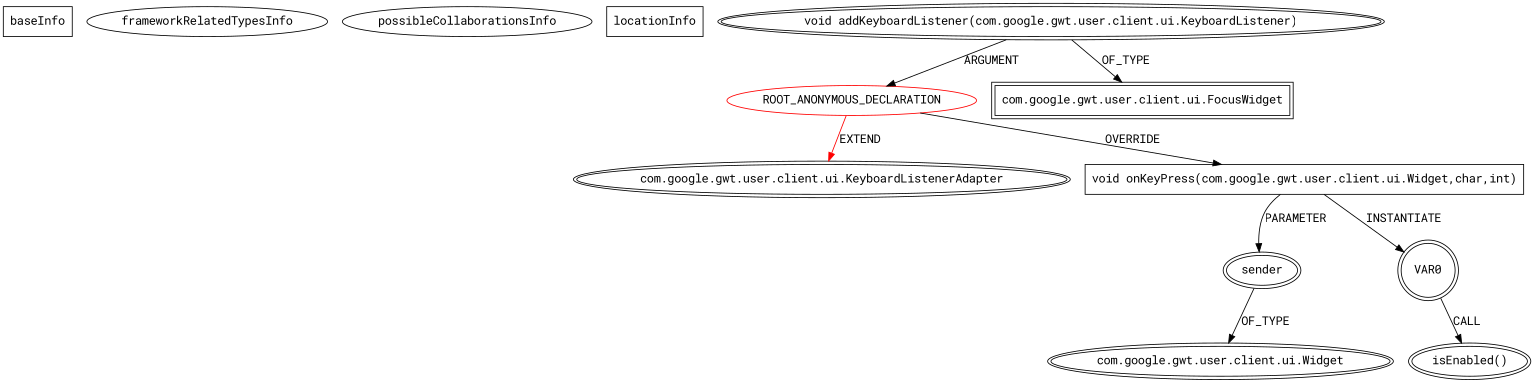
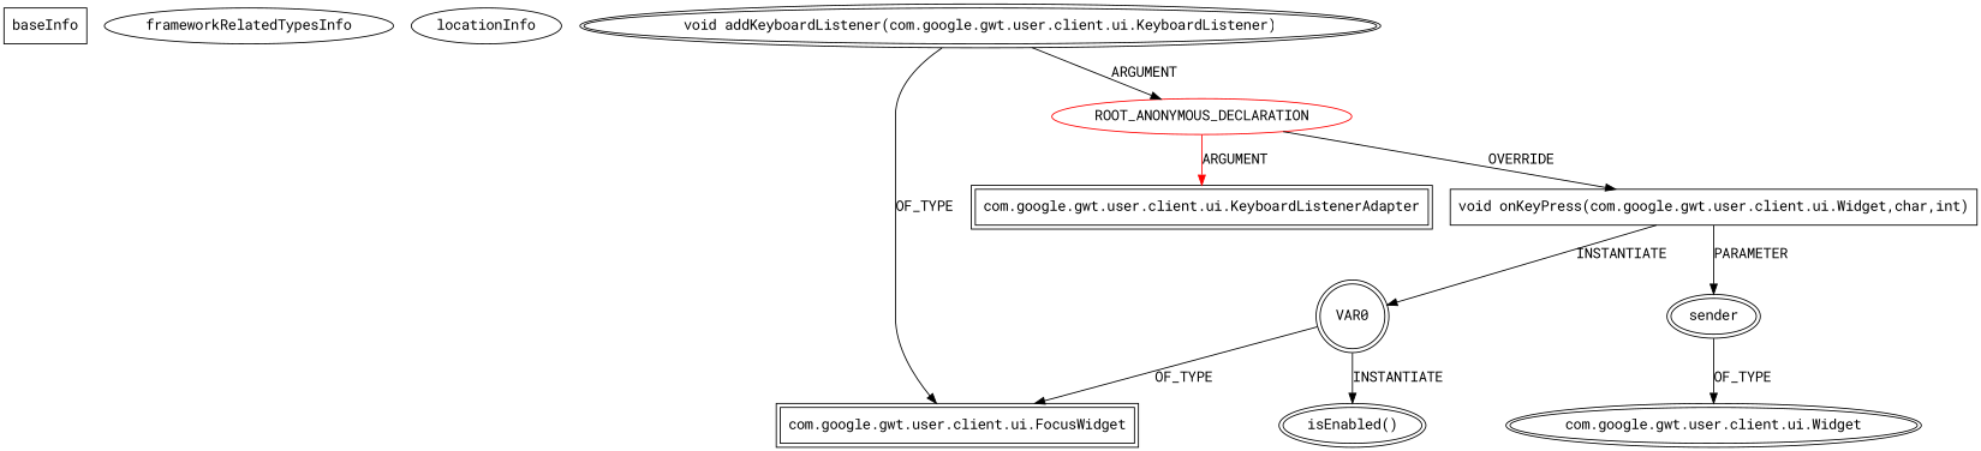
  digraph {
    fontname="Roboto Mono"
    node [fontname="Roboto Mono" isFrameworkType=true peripheries=2]
    edge [fontname="Roboto Mono"]
    baseInfo [category=extension_graph graphId=3031 isAnonymous=true possibleRelation=false shape=box isFrameworkType="" peripheries=""]
    frameworkRelatedTypesInfo [0="com.google.gwt.user.client.ui.KeyboardListenerAdapter" isFrameworkType="" peripheries=""]
-   possibleCollaborationsInfo [isFrameworkType="" peripheries=""]
-   locationInfo [contextSignature="void DatePicker(java.util.Date)" filePath="/hmiguellima-ugat/ugat-master/src/org/ucp/gwt/widgets/DatePicker.java" graphId=3031 projectName="hmiguellima-ugat" shape=box isFrameworkType="" peripheries=""]
+   locationInfo [contextSignature="void DatePicker(java.util.Date)" filePath="/hmiguellima-ugat/ugat-master/src/org/ucp/gwt/widgets/DatePicker.java" graphId=3031 projectName="hmiguellima-ugat" isFrameworkType="" peripheries=""]
    n5 [color=red isFrameworkType=false label=ROOT_ANONYMOUS_DECLARATION vertexType=ROOT_ANONYMOUS_DECLARATION peripheries=""]
-   n6 [label="com.google.gwt.user.client.ui.KeyboardListenerAdapter" vertexType=FRAMEWORK_CLASS_TYPE]
+   n6 [label="com.google.gwt.user.client.ui.KeyboardListenerAdapter" vertexType=FRAMEWORK_CLASS_TYPE shape=box]
    n7 [isFrameworkType=false label="void onKeyPress(com.google.gwt.user.client.ui.Widget,char,int)" shape=box vertexType=OVERRIDING_METHOD_DECLARATION peripheries=""]
    n8 [label=sender vertexType=PARAMETER_DECLARATION]
    n9 [label=VAR0 shape=circle vertexType=VARIABLE_EXPRESION]
    n10 [label="void addKeyboardListener(com.google.gwt.user.client.ui.KeyboardListener)" vertexType=OUTSIDE_CALL]
    n11 [label="com.google.gwt.user.client.ui.FocusWidget" shape=box vertexType=FRAMEWORK_CLASS_TYPE]
    n12 [label="com.google.gwt.user.client.ui.Widget" vertexType=FRAMEWORK_CLASS_TYPE]
    n13 [label="isEnabled()" shape=ellipse vertexType=INSIDE_CALL]
-   n5 -> n6 [color=red label=EXTEND]
+   n5 -> n6 [color=red label=ARGUMENT]
    n5 -> n7 [label=OVERRIDE]
    n7 -> n8 [label=PARAMETER]
    n7 -> n9 [label=INSTANTIATE]
    n8 -> n12 [label=OF_TYPE]
-   n9 -> n13 [label=CALL]
+   n9 -> n11 [label=OF_TYPE]
+   n9 -> n13 [label=INSTANTIATE]
    n10 -> n5 [label=ARGUMENT]
    n10 -> n11 [label=OF_TYPE]
  }
